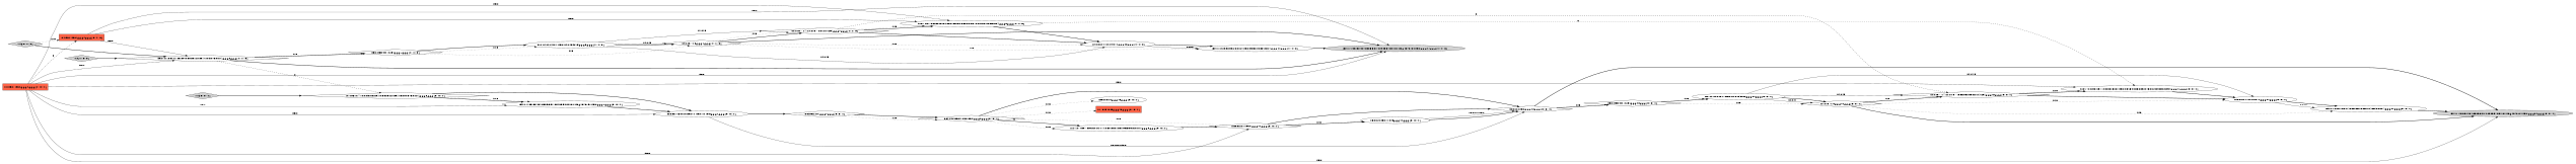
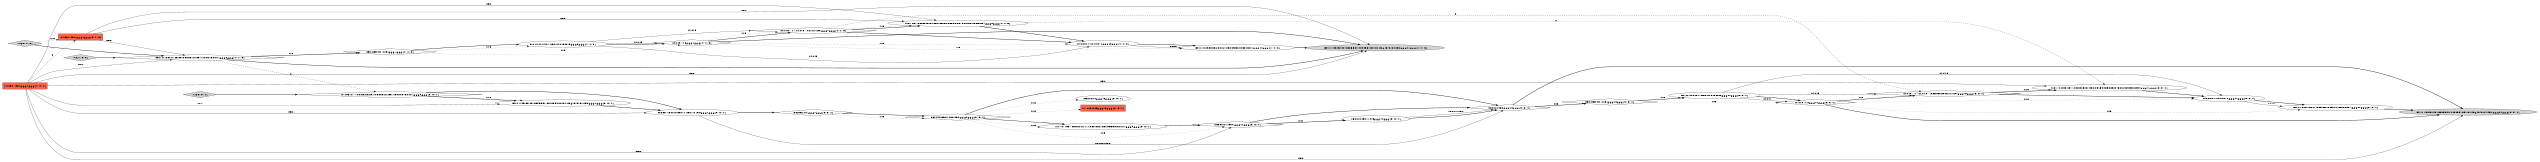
  digraph {
    fontname=Lato
    rankdir=LR
    node [fillcolor=white fontname=Lato shape=diamond style=filled]
    edge [fontname=Lato style=bold]
    n1 [fillcolor=tomato label="SqlNode node@@@10@@@['0', '0', '1']" shape=box]
    n2 [label="intValue >= 0@@@22@@@['0', '0', '1']"]
    n3 [label="intValue < 1 || intValue > select.getSelectList().size()@@@23@@@['0', '0', '1']"]
    n4 [label="int ordinal = intValue - 1@@@26@@@['0', '0', '1']" shape=ellipse]
    n5 [label="return SqlUtil.stripAs(select.getSelectList().get(ordinal))@@@27@@@['0', '0', '1']" shape=ellipse]
    n6 [fillcolor=lightgray label="return super.edu.fdu.CPPDG.tinypdg.pe.ExpressionInfo@10706d1literal@@@32@@@['0', '0', '1']" shape=ellipse]
    n7 [label="throw validator.newValidationError(literal,RESOURCE.orderByOrdinalOutOfRange())@@@24@@@['0', '0', '1']" shape=ellipse]
    n8 [label="literal == root && config.sqlConformance().isSortByOrdinal()@@@3@@@['1', '1', '0']"]
    n9 [label="havingExpr || !validator.config().sqlConformance().isGroupByOrdinal()@@@3@@@['0', '0', '1']"]
    n10 [fillcolor=lightgray label="return super.edu.fdu.CPPDG.tinypdg.pe.ExpressionInfo@107063bliteral@@@16@@@['1', '1', '0']" shape=ellipse]
    n11 [label="literal.getTypeName()@@@4@@@['1', '1', '0']"]
    n12 [label="boolean isOrdinalLiteral = literal == root@@@6@@@['0', '0', '1']" shape=ellipse]
    n13 [label="return super.edu.fdu.CPPDG.tinypdg.pe.ExpressionInfo@1070656literal@@@4@@@['0', '0', '1']" shape=ellipse]
    n14 [label="intValue >= 0@@@6@@@['1', '1', '0']"]
    n15 [label="final int intValue = literal.intValue(false)@@@5@@@['1', '1', '0']" shape=ellipse]
    n16 [label="throw newValidationError(literal,RESOURCE.orderByOrdinalOutOfRange())@@@8@@@['1', '1', '0']" shape=ellipse]
    n17 [label="int ordinal = intValue - 1@@@10@@@['1', '1', '0']" shape=ellipse]
    n18 [label="return nthSelectItem(ordinal,literal.getParserPosition())@@@11@@@['1', '1', '0']" shape=ellipse]
    n19 [label="root.getKind()@@@7@@@['0', '0', '1']"]
    n20 [label="isOrdinalLiteral@@@19@@@['0', '0', '1']"]
    n21 [label="root instanceof SqlBasicCall@@@8@@@['0', '0', '1']"]
    n22 [label="node.equals(literal)@@@11@@@['0', '0', '1']"]
    n23 [label="List<SqlNode> operandList = ((SqlBasicCall)root).getOperandList()@@@9@@@['0', '0', '1']" shape=ellipse]
    n24 [label="operandList@@@10@@@['0', '0', '1']" shape=ellipse]
    n25 [label="isOrdinalLiteral = true@@@12@@@['0', '0', '1']" shape=ellipse]
    n26 [label="literal.getTypeName()@@@20@@@['0', '0', '1']"]
    n27 [label="final int intValue = literal.intValue(false)@@@21@@@['0', '0', '1']" shape=ellipse]
    n28 [label="intValue < 1 || intValue > aliasList.size()@@@7@@@['1', '1', '0']"]
    n29 [fillcolor=lightgray label="visit['0', '1', '0']"]
    n30 [fillcolor=tomato label="SqlLiteral literal@@@2@@@['0', '1', '0']" shape=box]
    n31 [fillcolor=lightgray label="visit['0', '0', '1']"]
    n32 [fillcolor=tomato label="SqlLiteral literal@@@2@@@['1', '0', '1']" shape=box]
    n33 [fillcolor=lightgray label="visit['1', '0', '0']"]
    n2 -> n3
    n2 -> n3 [label=true style=dotted]
    n2 -> n4 [label=true style=dotted]
    n2 -> n5 [label=true style=dotted]
    n2 -> n6
    n3 -> n4
    n3 -> n7 [label=true style=dotted]
    n3 -> n7
    n4 -> n5 [label=ordinal style=solid]
    n4 -> n5
    n5 -> n6
    n7 -> n4
    n8 -> n9 [label=0 style=dashed]
    n8 -> n10
    n8 -> n11 [label=true style=dotted]
    n8 -> n11
    n9 -> n12
    n9 -> n13
    n9 -> n13 [label=true style=dotted]
    n11 -> n14 [label=true style=dotted]
    n11 -> n15 [label=true style=dotted]
    n11 -> n15
    n12 -> n19
    n12 -> n20 [label=isOrdinalLiteral style=solid]
    n13 -> n12
    n14 -> n10
    n14 -> n17 [label=true style=dotted]
    n14 -> n18 [label=true style=dotted]
    n14 -> n28
    n14 -> n28 [label=true style=dotted]
    n15 -> n14 [label=intValue style=solid]
    n15 -> n14
    n15 -> n17 [label=intValue style=solid]
    n15 -> n28 [label=intValue style=solid]
    n16 -> n7 [label=0 style=dashed]
    n16 -> n17
    n17 -> n18 [label=ordinal style=solid]
    n17 -> n18
    n18 -> n10
    n19 -> n21
    n19 -> n21 [label=true style=dotted]
    n20 -> n6
    n20 -> n26 [label=true style=dotted]
    n20 -> n26
    n21 -> n1 [label=true style=dotted]
    n21 -> n20
-   n22 -> n21 [label=true style=dotted]
+   n21 -> n22 [label=true style=dotted]
    n21 -> n23 [label=true style=dotted]
    n21 -> n23
    n21 -> n24 [label=true style=dotted]
    n22 -> n20
    n22 -> n25 [label=true style=dotted]
    n22 -> n25
    n23 -> n22
    n25 -> n20 [label=isOrdinalLiteral style=solid]
    n25 -> n20
    n26 -> n2 [label=true style=dotted]
    n26 -> n27
    n26 -> n27 [label=true style=dotted]
    n27 -> n2 [label=intValue style=solid]
    n27 -> n2
    n27 -> n3 [label=intValue style=solid]
    n27 -> n4 [label=intValue style=solid]
    n28 -> n3 [label=0 style=dashed]
    n28 -> n16 [label=true style=dotted]
    n28 -> n16
    n28 -> n17
    n29 -> n8
    n29 -> n30 [label=true style=dotted]
    n30 -> n8 [label=literal style=solid]
    n30 -> n10 [label=literal style=solid]
    n30 -> n16 [label=literal style=solid]
    n31 -> n9
    n32 -> n6 [label=literal style=solid]
    n32 -> n7 [label=literal style=solid]
    n32 -> n8 [label=literal style=solid]
    n32 -> n10 [label=literal style=solid]
    n32 -> n12 [label=literal style=solid]
    n32 -> n13 [label=literal style=solid]
    n32 -> n16 [label=literal style=solid]
    n32 -> n22 [label=literal style=solid]
    n32 -> n30 [label=0 style=dashed]
    n33 -> n8
  }
